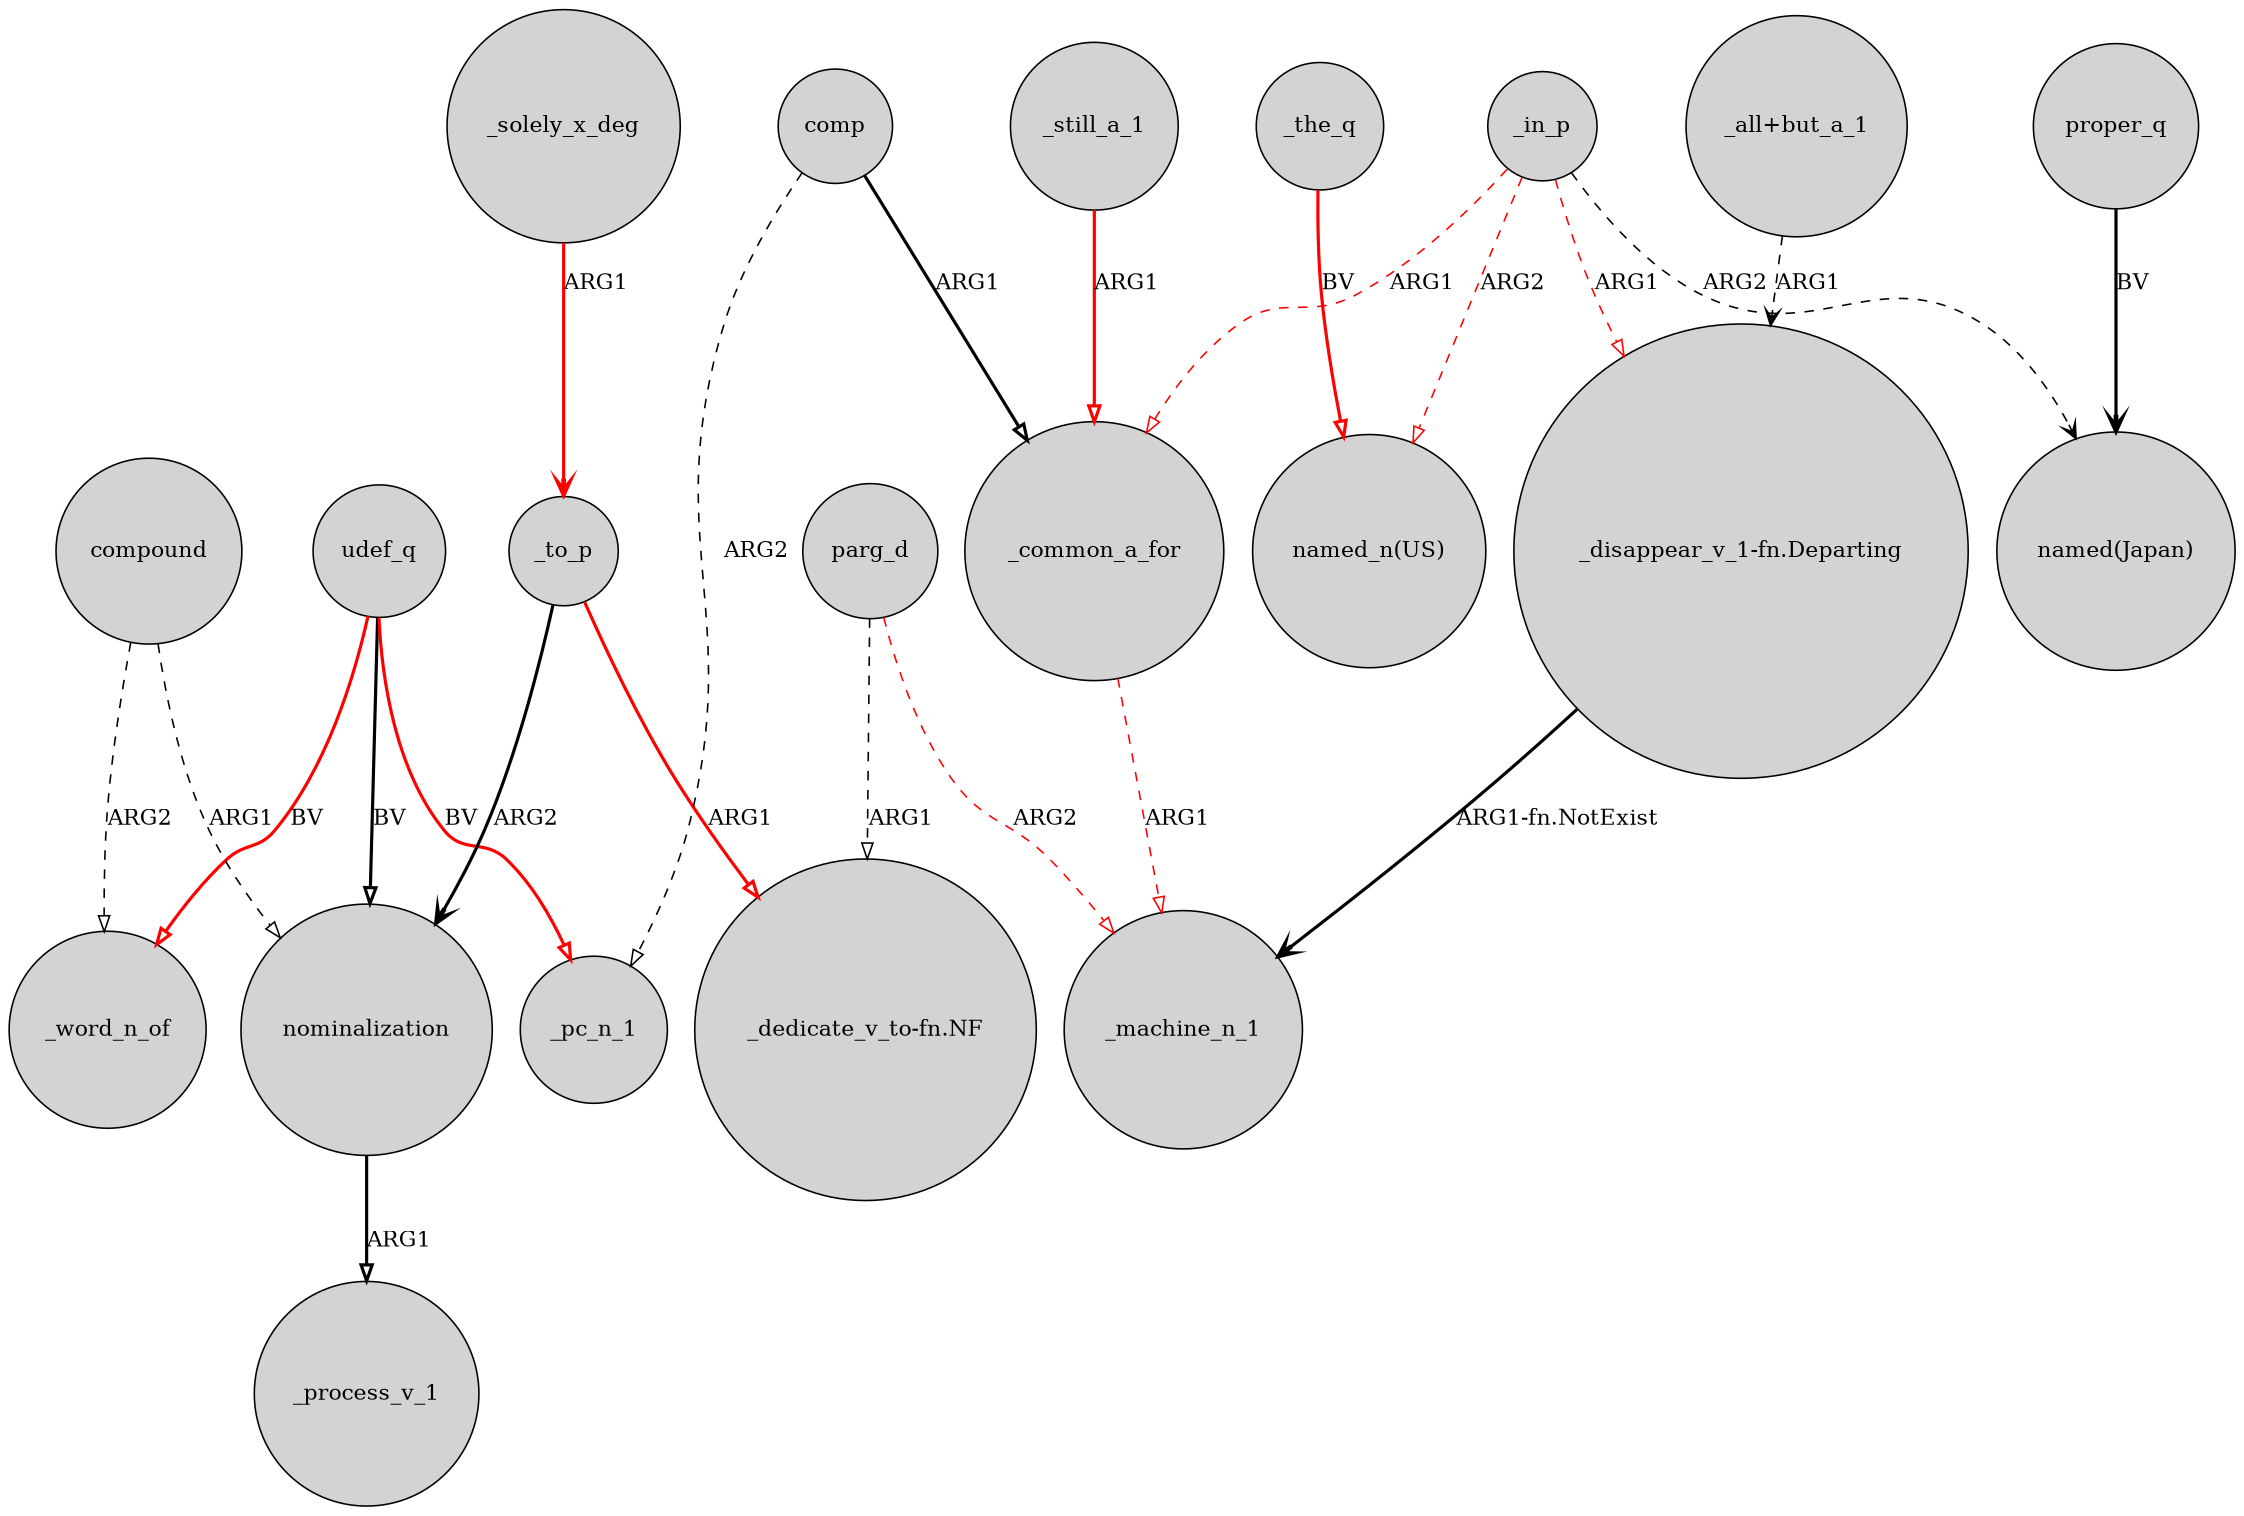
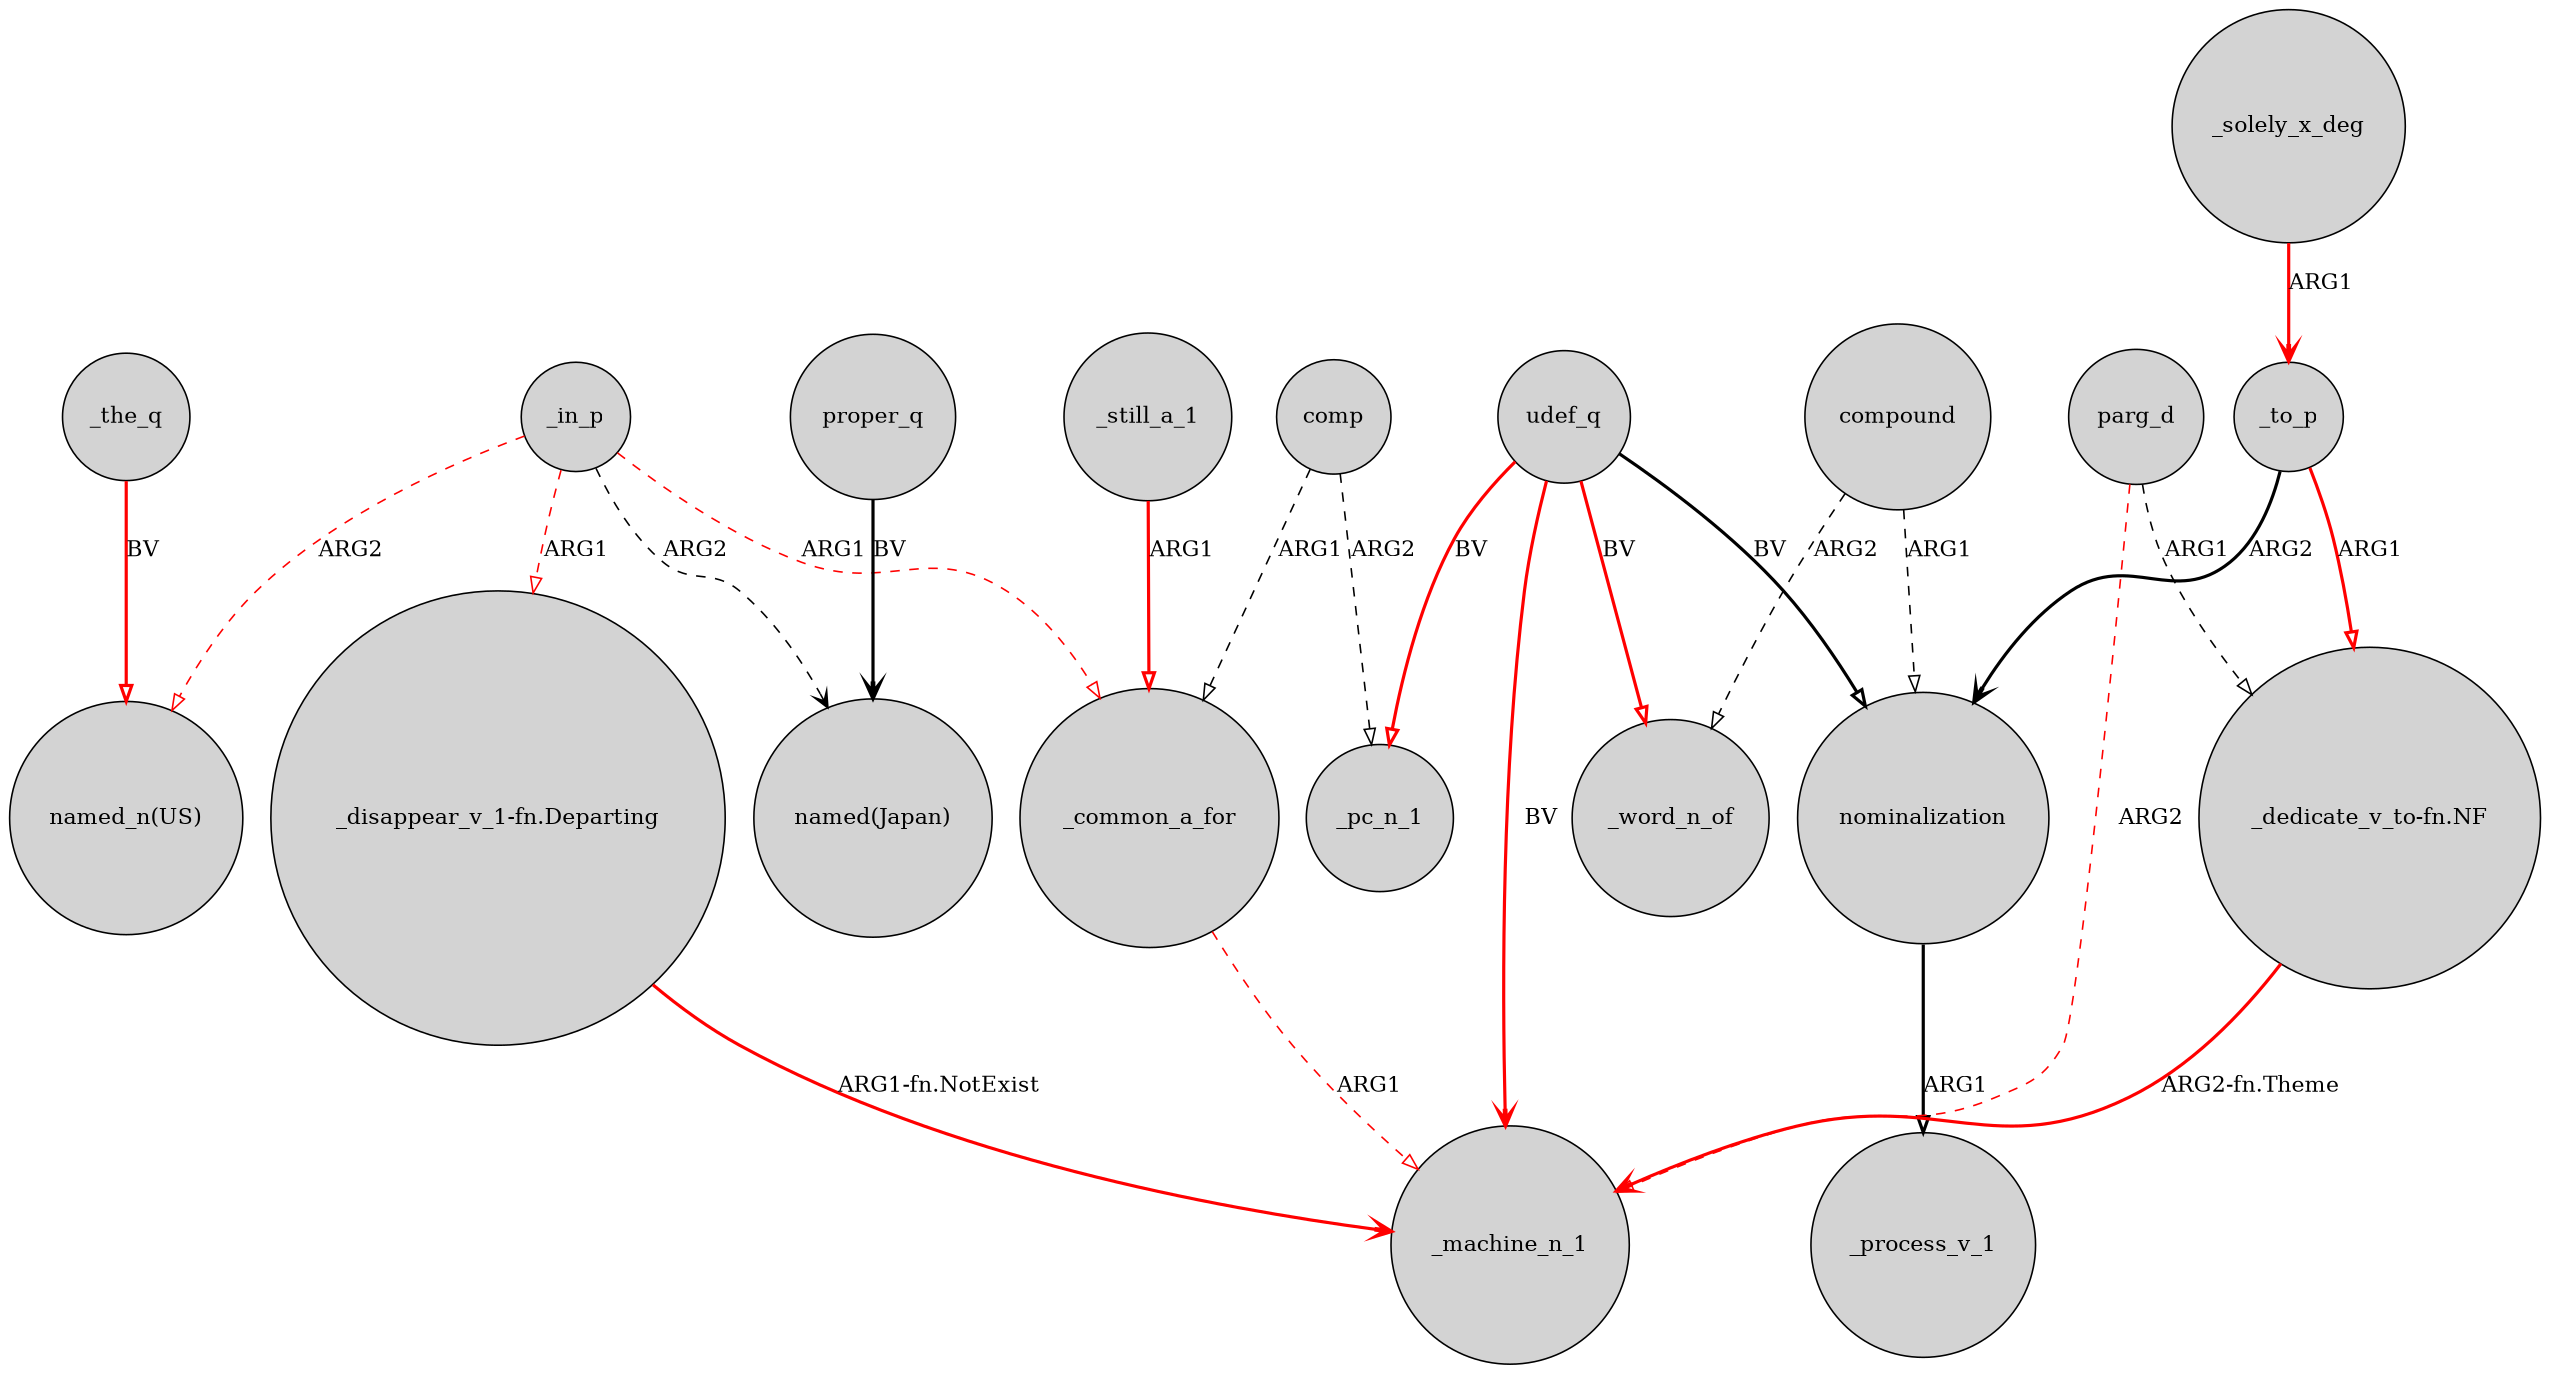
  digraph {
    node [shape=circle style=filled]
    edge [arrowhead=onormal color=red style=bold]
    udef_q
    _machine_n_1
    _word_n_of
    nominalization
    _pc_n_1
    _process_v_1
    compound
    _still_a_1
    _common_a_for
    _to_p
    "_dedicate_v_to-fn.NF"
    comp
    _in_p
    "named_n(US)"
    "named(Japan)"
    "_disappear_v_1-fn.Departing"
    proper_q
    _the_q
    _solely_x_deg
-   "_all+but_a_1"
    parg_d
+   udef_q -> _machine_n_1 [arrowhead=vee label=BV]
    udef_q -> _word_n_of [label=BV]
    udef_q -> nominalization [color=black label=BV]
    udef_q -> _pc_n_1 [label=BV]
    nominalization -> _process_v_1 [color=black label=ARG1]
    compound -> _word_n_of [color=black label=ARG2 style=dashed]
    compound -> nominalization [color=black label=ARG1 style=dashed]
    _still_a_1 -> _common_a_for [label=ARG1]
    _common_a_for -> _machine_n_1 [label=ARG1 style=dashed]
    _to_p -> nominalization [arrowhead=vee color=black label=ARG2]
    _to_p -> "_dedicate_v_to-fn.NF" [label=ARG1]
+   "_dedicate_v_to-fn.NF" -> _machine_n_1 [arrowhead=vee label="ARG2-fn.Theme"]
    comp -> _pc_n_1 [color=black label=ARG2 style=dashed]
-   comp -> _common_a_for [color=black label=ARG1]
+   comp -> _common_a_for [color=black label=ARG1 style=dashed]
    _in_p -> _common_a_for [label=ARG1 style=dashed]
    _in_p -> "named_n(US)" [label=ARG2 style=dashed]
    _in_p -> "named(Japan)" [arrowhead=vee color=black label=ARG2 style=dashed]
    _in_p -> "_disappear_v_1-fn.Departing" [label=ARG1 style=dashed]
-   "_disappear_v_1-fn.Departing" -> _machine_n_1 [arrowhead=vee color=black label="ARG1-fn.NotExist"]
+   "_disappear_v_1-fn.Departing" -> _machine_n_1 [arrowhead=vee label="ARG1-fn.NotExist"]
    proper_q -> "named(Japan)" [arrowhead=vee color=black label=BV]
    _the_q -> "named_n(US)" [label=BV]
    _solely_x_deg -> _to_p [arrowhead=vee label=ARG1]
-   "_all+but_a_1" -> "_disappear_v_1-fn.Departing" [arrowhead=vee color=black label=ARG1 style=dashed]
    parg_d -> _machine_n_1 [label=ARG2 style=dashed]
    parg_d -> "_dedicate_v_to-fn.NF" [color=black label=ARG1 style=dashed]
  }
